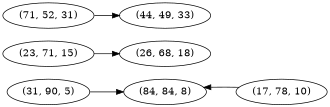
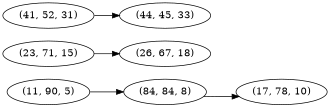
  digraph {
    rankdir=LR
    n1 [label="(84, 84, 8)"]
-   "(11, 90, 5)" [label="(31, 90, 5)"]
+   "(11, 90, 5)"
    "(17, 78, 10)"
    "(23, 71, 15)"
-   "(26, 67, 18)" [label="(26, 68, 18)"]
-   "(41, 52, 31)" [label="(71, 52, 31)"]
-   "(44, 49, 33)"
-   "(17, 78, 10)" -> n1
+   "(26, 67, 18)"
+   "(41, 52, 31)"
+   "(44, 49, 33)" [label="(44, 45, 33)"]
+   n1 -> "(17, 78, 10)"
    "(11, 90, 5)" -> n1
    "(23, 71, 15)" -> "(26, 67, 18)"
    "(41, 52, 31)" -> "(44, 49, 33)"
  }
